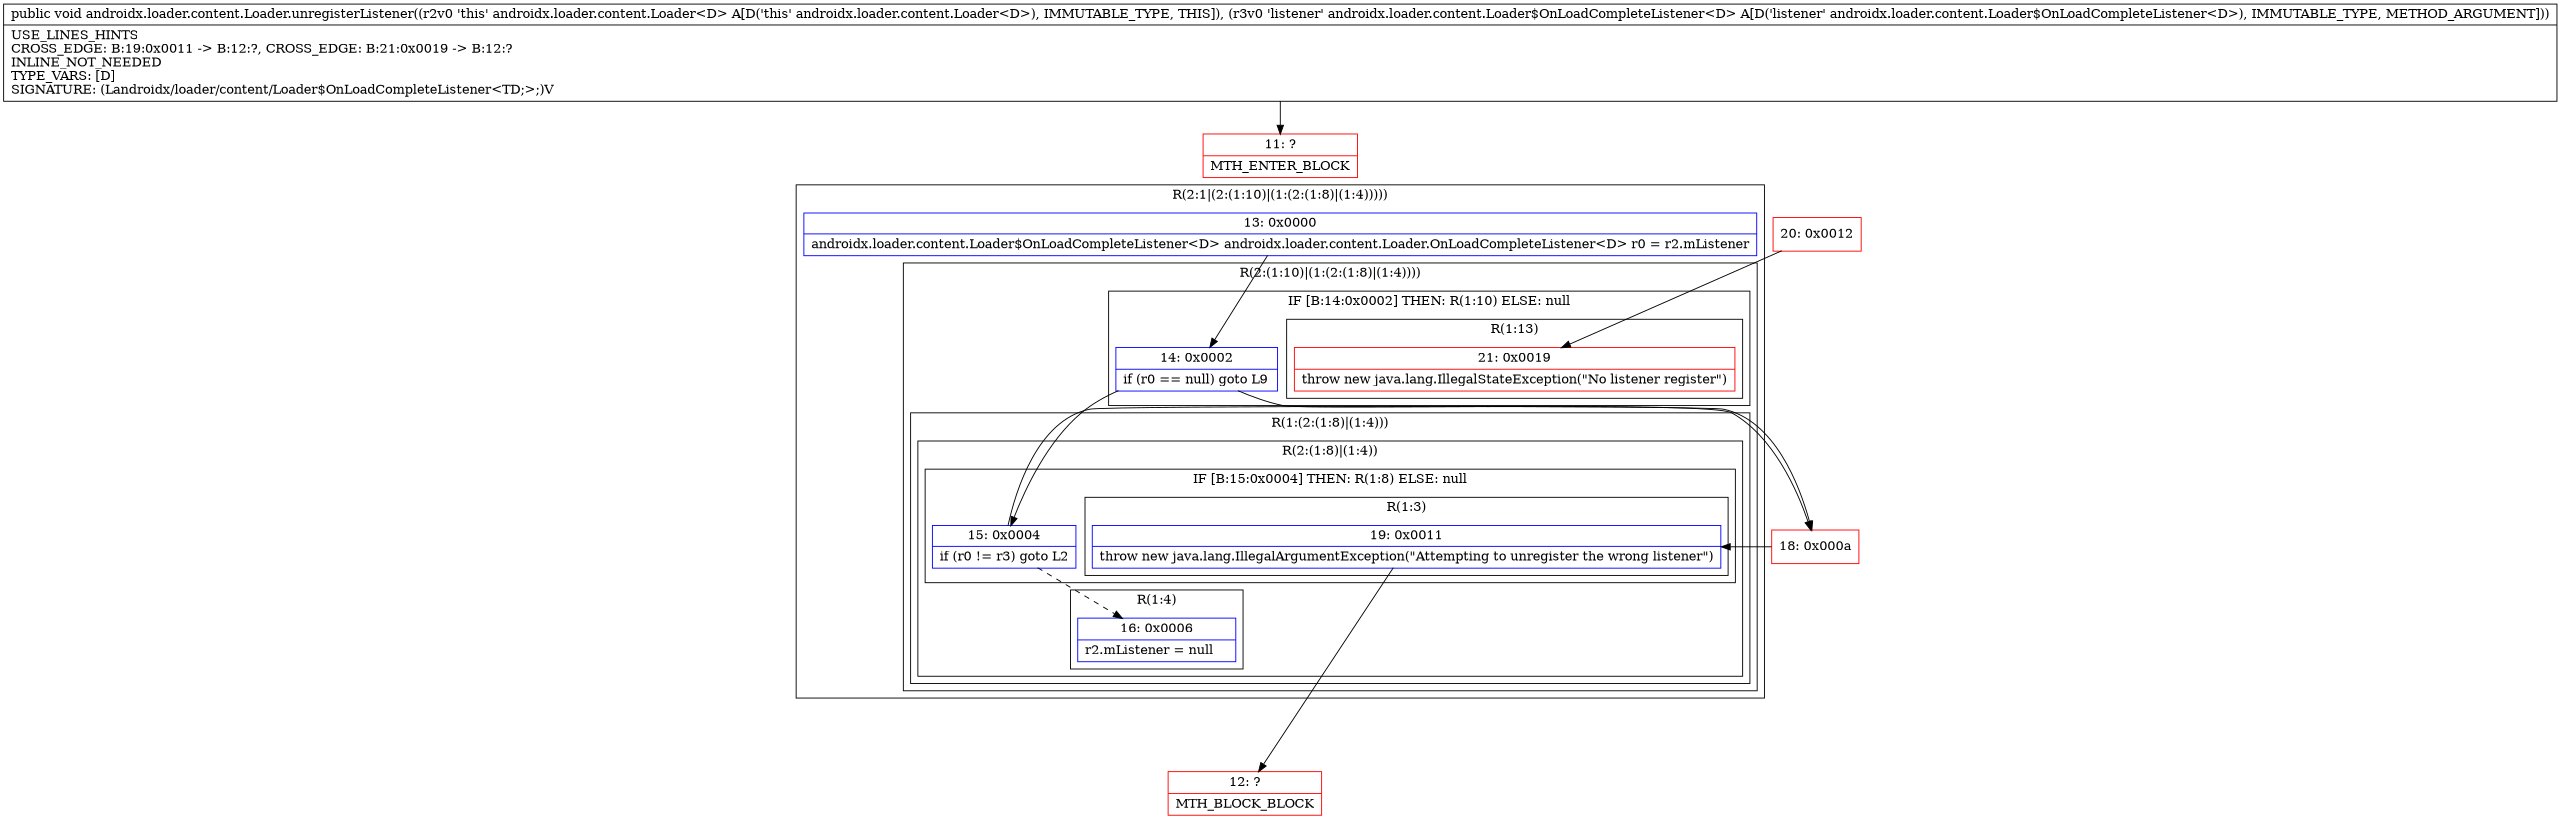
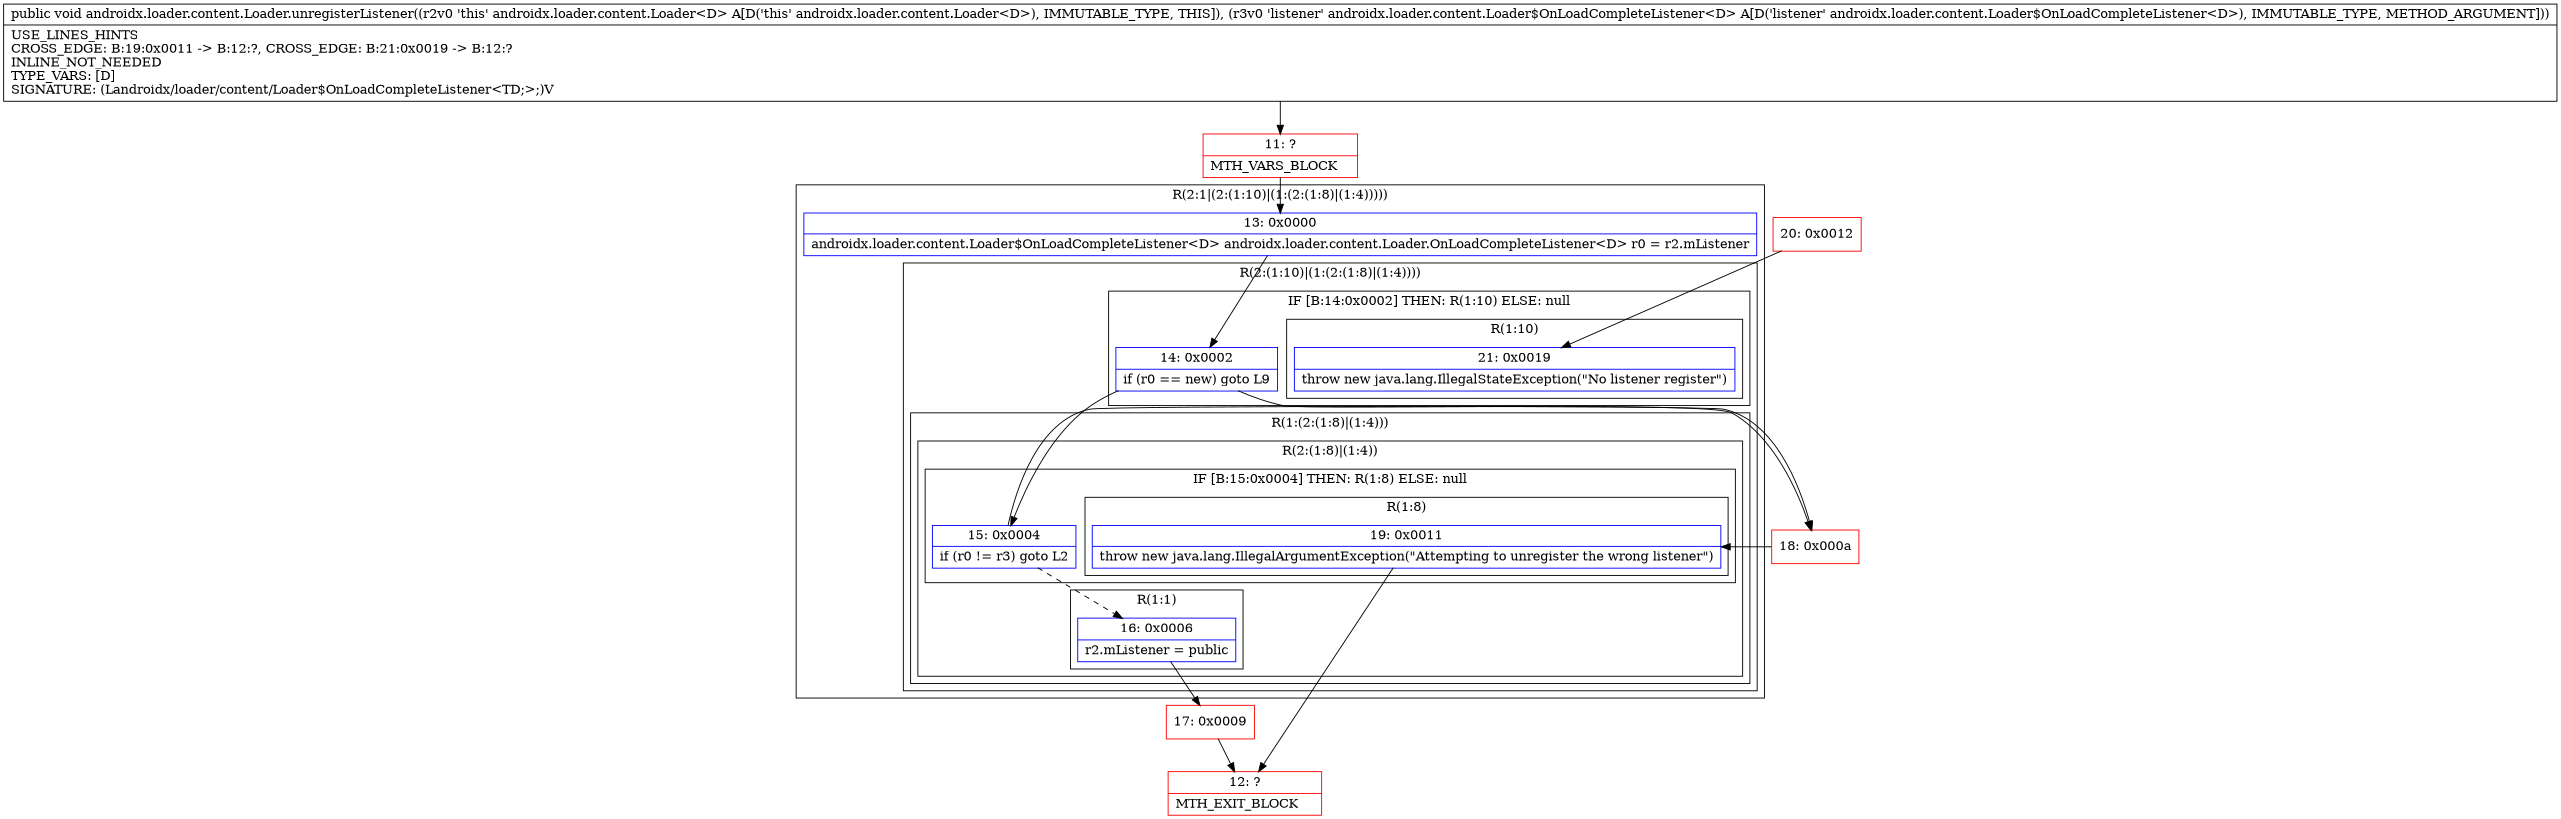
  digraph {
    node [color=blue shape=record]
-   n1 [color=red label="{21\:\ 0x0019|throw new java.lang.IllegalStateException(\"No listener register\")\l}"]
-   n2 [label="{14\:\ 0x0002|if (r0 == null) goto L9\l}"]
+   n1 [label="{21\:\ 0x0019|throw new java.lang.IllegalStateException(\"No listener register\")\l}"]
+   n2 [label="{14\:\ 0x0002|if (r0 == new) goto L9\l}"]
    n3 [label="{19\:\ 0x0011|throw new java.lang.IllegalArgumentException(\"Attempting to unregister the wrong listener\")\l}"]
    n4 [label="{15\:\ 0x0004|if (r0 != r3) goto L2\l}"]
-   n5 [label="{16\:\ 0x0006|r2.mListener = null\l}"]
+   n5 [label="{16\:\ 0x0006|r2.mListener = public\l}"]
    n6 [label="{13\:\ 0x0000|androidx.loader.content.Loader$OnLoadCompleteListener\<D\> androidx.loader.content.Loader.OnLoadCompleteListener\<D\> r0 = r2.mListener\l}"]
    n7 [color=red label="{18\:\ 0x000a}"]
-   n8 [color=red label="{12\:\ ?|MTH_BLOCK_BLOCK\l}"]
+   n8 [color=red label="{12\:\ ?|MTH_EXIT_BLOCK\l}"]
+   n9 [color=red label="{17\:\ 0x0009}"]
    n10 [color=red label="{20\:\ 0x0012}"]
-   n11 [color=red label="{11\:\ ?|MTH_ENTER_BLOCK\l}"]
+   n11 [color=red label="{11\:\ ?|MTH_VARS_BLOCK\l}"]
    n12 [label="{public void androidx.loader.content.Loader.unregisterListener((r2v0 'this' androidx.loader.content.Loader\<D\> A[D('this' androidx.loader.content.Loader\<D\>), IMMUTABLE_TYPE, THIS]), (r3v0 'listener' androidx.loader.content.Loader$OnLoadCompleteListener\<D\> A[D('listener' androidx.loader.content.Loader$OnLoadCompleteListener\<D\>), IMMUTABLE_TYPE, METHOD_ARGUMENT]))  | USE_LINES_HINTS\lCROSS_EDGE: B:19:0x0011 \-\> B:12:?, CROSS_EDGE: B:21:0x0019 \-\> B:12:?\lINLINE_NOT_NEEDED\lTYPE_VARS: [D]\lSIGNATURE: (Landroidx\/loader\/content\/Loader$OnLoadCompleteListener\<TD;\>;)V\l}" color=""]
    subgraph cluster_1 {
      label="R(2:1|(2:(1:10)|(1:(2:(1:8)|(1:4)))))"
      n6
      subgraph cluster_2 {
        label="R(2:(1:10)|(1:(2:(1:8)|(1:4))))"
        subgraph cluster_3 {
          label="IF [B:14:0x0002] THEN: R(1:10) ELSE: null"
          n2
          subgraph cluster_4 {
-           label="R(1:13)"
+           label="R(1:10)"
            n1
          }
        }
        subgraph cluster_5 {
          label="R(1:(2:(1:8)|(1:4)))"
          subgraph cluster_6 {
            label="R(2:(1:8)|(1:4))"
            subgraph cluster_7 {
              label="IF [B:15:0x0004] THEN: R(1:8) ELSE: null"
              n4
              subgraph cluster_8 {
-               label="R(1:3)"
+               label="R(1:8)"
                n3
              }
            }
            subgraph cluster_9 {
-             label="R(1:4)"
+             label="R(1:1)"
              n5
            }
          }
        }
      }
    }
    n2 -> n4 [style=solid]
    n2 -> n7
    n3 -> n8
    n4 -> n5 [style=dashed]
    n4 -> n7
+   n5 -> n9
    n6 -> n2
    n7 -> n3
+   n9 -> n8
    n10 -> n1
+   n11 -> n6
    n12 -> n11
  }
